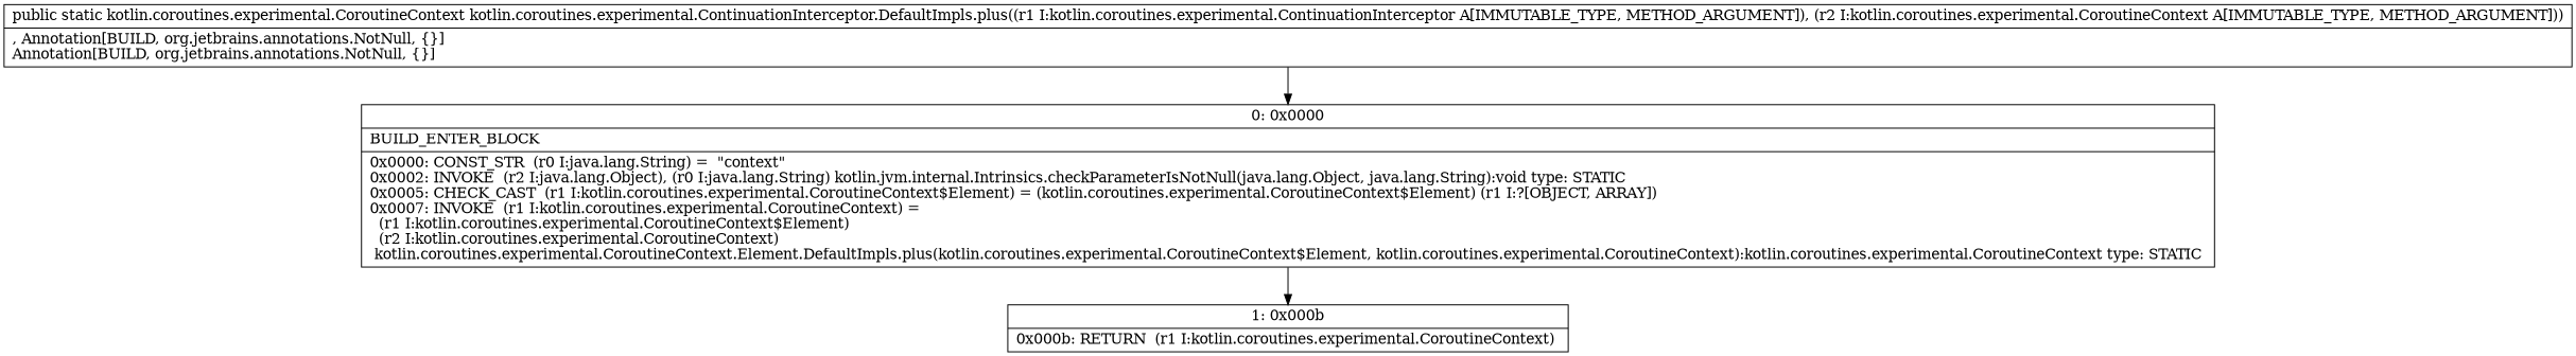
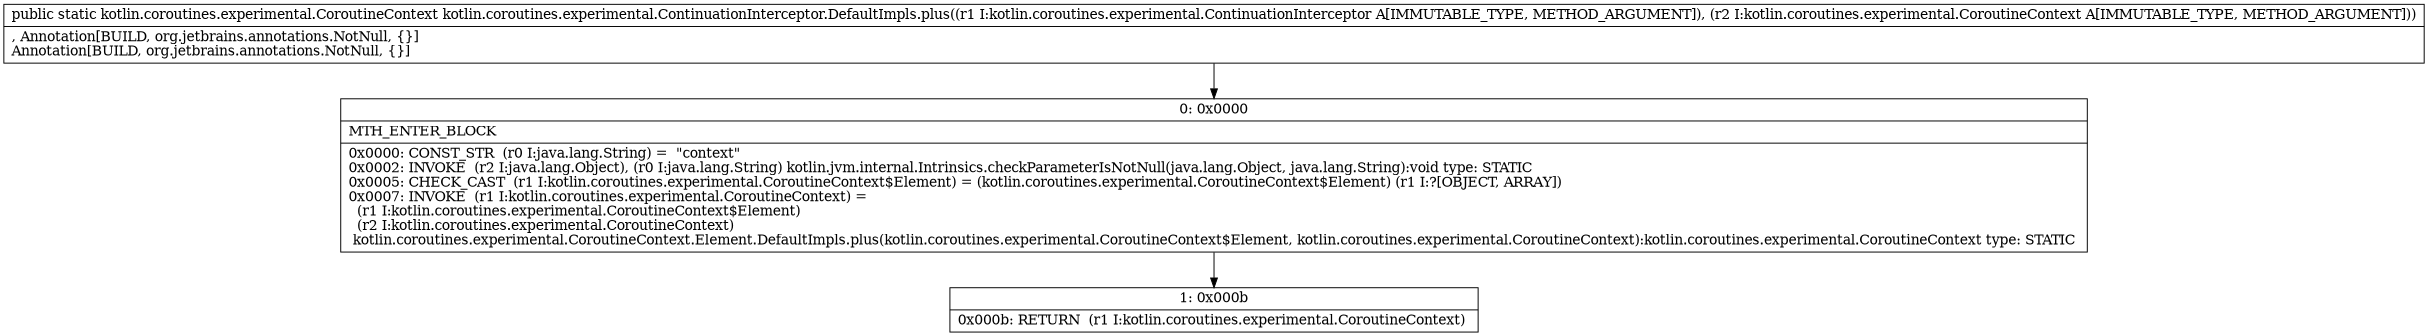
  digraph {
    node [shape=record]
-   n1 [label="{0\:\ 0x0000|BUILD_ENTER_BLOCK\l|0x0000: CONST_STR  (r0 I:java.lang.String) =  \"context\" \l0x0002: INVOKE  (r2 I:java.lang.Object), (r0 I:java.lang.String) kotlin.jvm.internal.Intrinsics.checkParameterIsNotNull(java.lang.Object, java.lang.String):void type: STATIC \l0x0005: CHECK_CAST  (r1 I:kotlin.coroutines.experimental.CoroutineContext$Element) = (kotlin.coroutines.experimental.CoroutineContext$Element) (r1 I:?[OBJECT, ARRAY]) \l0x0007: INVOKE  (r1 I:kotlin.coroutines.experimental.CoroutineContext) = \l  (r1 I:kotlin.coroutines.experimental.CoroutineContext$Element)\l  (r2 I:kotlin.coroutines.experimental.CoroutineContext)\l kotlin.coroutines.experimental.CoroutineContext.Element.DefaultImpls.plus(kotlin.coroutines.experimental.CoroutineContext$Element, kotlin.coroutines.experimental.CoroutineContext):kotlin.coroutines.experimental.CoroutineContext type: STATIC \l}"]
+   n1 [label="{0\:\ 0x0000|MTH_ENTER_BLOCK\l|0x0000: CONST_STR  (r0 I:java.lang.String) =  \"context\" \l0x0002: INVOKE  (r2 I:java.lang.Object), (r0 I:java.lang.String) kotlin.jvm.internal.Intrinsics.checkParameterIsNotNull(java.lang.Object, java.lang.String):void type: STATIC \l0x0005: CHECK_CAST  (r1 I:kotlin.coroutines.experimental.CoroutineContext$Element) = (kotlin.coroutines.experimental.CoroutineContext$Element) (r1 I:?[OBJECT, ARRAY]) \l0x0007: INVOKE  (r1 I:kotlin.coroutines.experimental.CoroutineContext) = \l  (r1 I:kotlin.coroutines.experimental.CoroutineContext$Element)\l  (r2 I:kotlin.coroutines.experimental.CoroutineContext)\l kotlin.coroutines.experimental.CoroutineContext.Element.DefaultImpls.plus(kotlin.coroutines.experimental.CoroutineContext$Element, kotlin.coroutines.experimental.CoroutineContext):kotlin.coroutines.experimental.CoroutineContext type: STATIC \l}"]
    n2 [label="{1\:\ 0x000b|0x000b: RETURN  (r1 I:kotlin.coroutines.experimental.CoroutineContext) \l}"]
    n3 [label="{public static kotlin.coroutines.experimental.CoroutineContext kotlin.coroutines.experimental.ContinuationInterceptor.DefaultImpls.plus((r1 I:kotlin.coroutines.experimental.ContinuationInterceptor A[IMMUTABLE_TYPE, METHOD_ARGUMENT]), (r2 I:kotlin.coroutines.experimental.CoroutineContext A[IMMUTABLE_TYPE, METHOD_ARGUMENT]))  | , Annotation[BUILD, org.jetbrains.annotations.NotNull, \{\}]\lAnnotation[BUILD, org.jetbrains.annotations.NotNull, \{\}]\l}"]
    n1 -> n2
    n3 -> n1
  }
